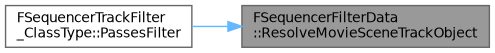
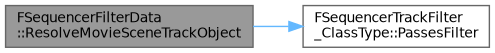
  digraph {
    rankdir=RL
    node [fontname=Helvetica fontsize=10 shape=box style=filled]
    n1 [color=gray40 fillcolor=grey60 fontcolor=black height=0.2 label="FSequencerFilterData\l::ResolveMovieSceneTrackObject" width=0.4]
    n2 [color=grey40 fillcolor=white height=0.2 label="FSequencerTrackFilter\l_ClassType::PassesFilter" width=0.4]
-   n1 -> n2 [color=steelblue1 dir=back fontname=Helvetica fontsize=10 labelfontname=Helvetica labelfontsize=10 style=solid]
+   n2 -> n1 [color=steelblue1 dir=back fontname=Helvetica fontsize=10 labelfontname=Helvetica labelfontsize=10 style=solid]
  }
